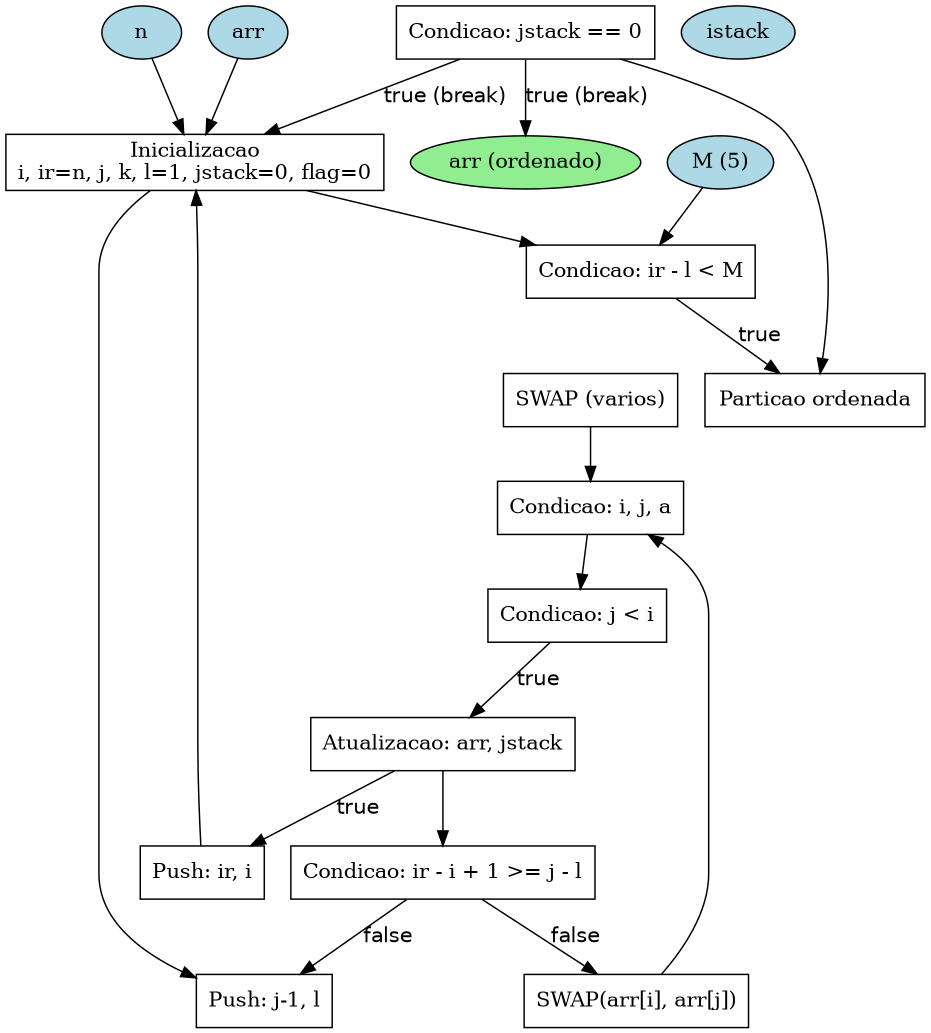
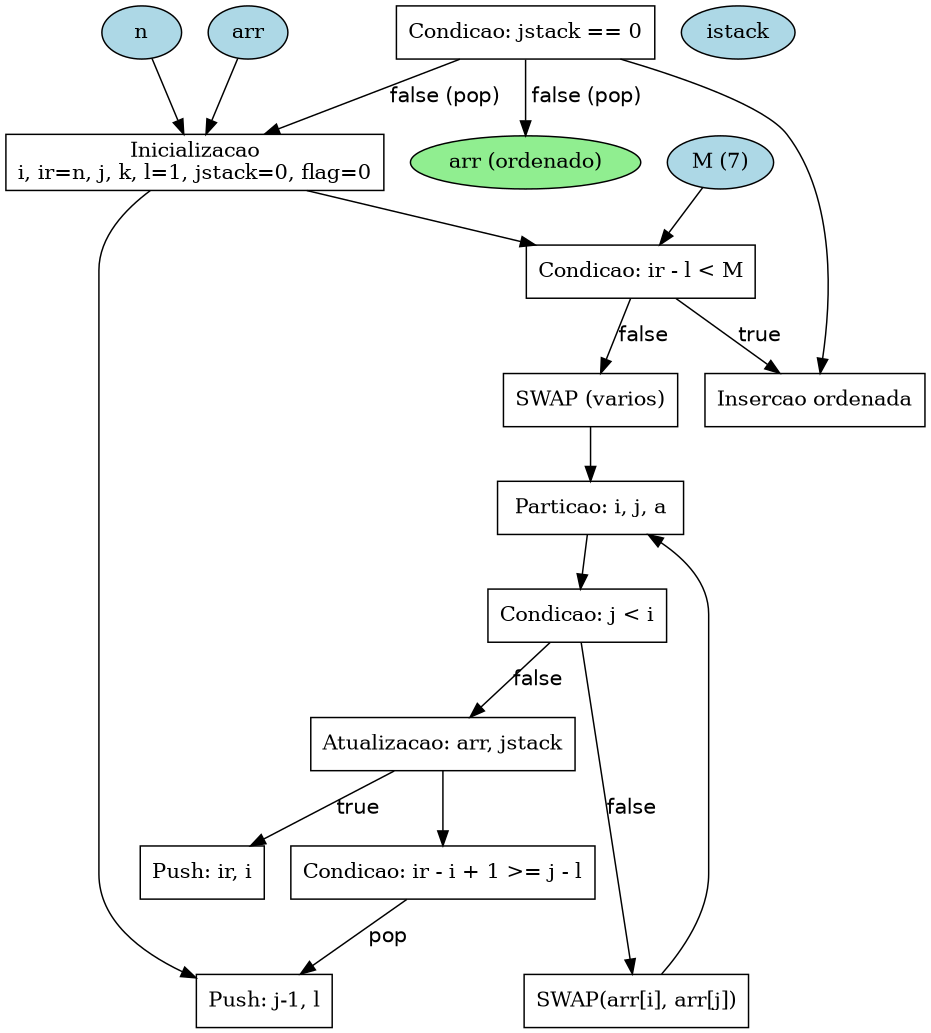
  digraph {
    node [shape=box]
    edge [fontname=Helvetica]
    n1 [fillcolor=lightblue label=n shape=ellipse style=filled]
    n2 [label="Inicializacao\ni, ir=n, j, k, l=1, jstack=0, flag=0"]
    n3 [label="Condicao: ir - l < M"]
    n4 [label="Push: j-1, l"]
-   n5 [fillcolor=lightblue label="M (5)" shape=ellipse style=filled]
-   n6 [label="Particao ordenada"]
+   n5 [fillcolor=lightblue label="M (7)" shape=ellipse style=filled]
+   n6 [label="Insercao ordenada"]
    n7 [label="SWAP (varios)"]
    n8 [fillcolor=lightblue label=arr shape=ellipse style=filled]
    n9 [fillcolor=lightblue label=istack shape=ellipse style=filled]
-   n10 [label="Condicao: i, j, a"]
+   n10 [label="Particao: i, j, a"]
    n11 [label="Condicao: jstack == 0"]
    n12 [fillcolor=lightgreen label="arr (ordenado)" shape=ellipse style=filled]
    n13 [label="Condicao: j < i"]
    n14 [label="SWAP(arr[i], arr[j])"]
    n15 [label="Atualizacao: arr, jstack"]
    n16 [label="Condicao: ir - i + 1 >= j - l"]
    n17 [label="Push: ir, i"]
    n1 -> n2
    n2 -> n3
    n2 -> n4
    n3 -> n6 [label=true]
+   n3 -> n7 [label=false]
    n5 -> n3
    n7 -> n10
    n8 -> n2
    n10 -> n13
-   n11 -> n2 [label="true (break)"]
+   n11 -> n2 [label="false (pop)"]
    n11 -> n6
-   n11 -> n12 [label="true (break)"]
-   n16 -> n14 [label=false]
-   n13 -> n15 [label=true]
+   n11 -> n12 [label="false (pop)"]
+   n13 -> n14 [label=false]
+   n13 -> n15 [label=false]
    n14 -> n10
    n15 -> n16
    n15 -> n17 [label=true]
-   n16 -> n4 [label=false]
-   n17 -> n2
+   n16 -> n4 [label=pop]
  }
